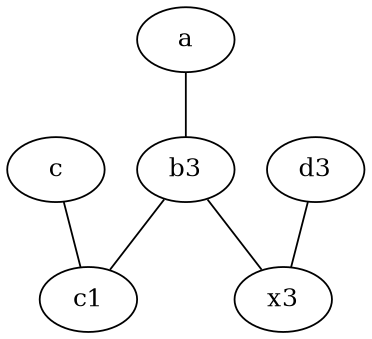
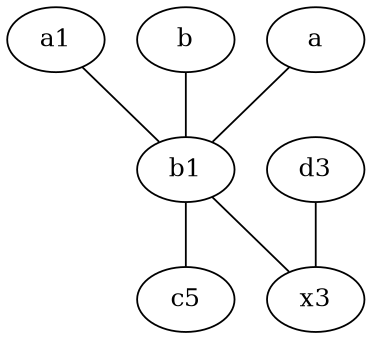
  graph {
    node [labelfontsize=50]
-   b1 [label=b3]
-   c1
+   a1
+   b1
+   c1 [label=c5]
    n4 [label=x3]
-   c
    n6 [label=d3]
+   b
    a
+   a1 -- b1
    b1 -- c1
    b1 -- n4
-   c -- c1
    n6 -- n4
+   b -- b1
    a -- b1
  }
